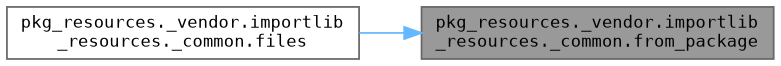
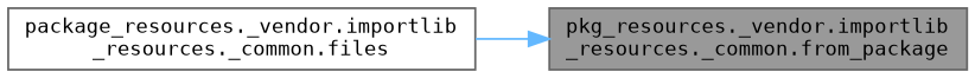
  digraph {
    rankdir=RL
    fontname="DejaVu Sans Mono"
    node [fontname="DejaVu Sans Mono" fontsize=10 shape=box style=filled]
    n1 [color=gray40 fillcolor=grey60 fontcolor=black height=0.2 label="pkg_resources._vendor.importlib\l_resources._common.from_package" width=0.4]
-   n2 [color=grey40 fillcolor=white height=0.2 label="pkg_resources._vendor.importlib\l_resources._common.files" width=0.4]
+   n2 [color=grey40 fillcolor=white height=0.2 label="package_resources._vendor.importlib\l_resources._common.files" width=0.4]
    n1 -> n2 [color=steelblue1 dir=back fontname="DejaVu Sans Mono" fontsize=10 labelfontname=Helvetica labelfontsize=10 style=solid]
  }
